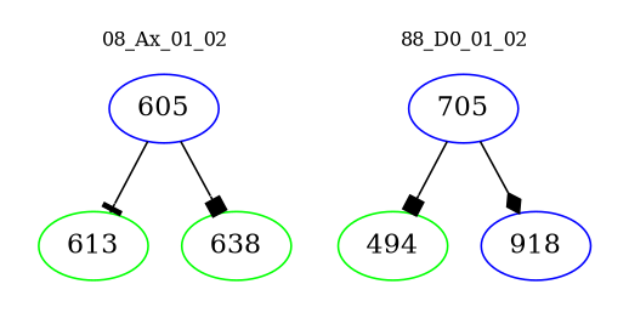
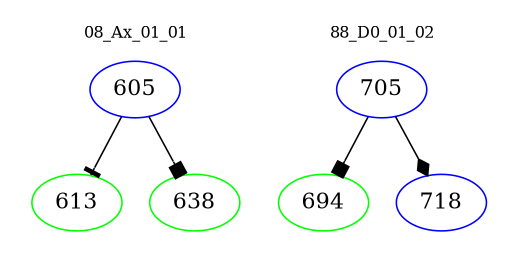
  digraph {
    node [color=blue]
    edge [arrowhead=box color=black]
    n1 [label=605]
    n2 [color=green label=613]
    n3 [color=green label=638]
    n4 [label=705]
-   n5 [color=green label=494]
-   n6 [label=918]
+   n5 [color=green label=694]
+   n6 [label=718]
    subgraph cluster_1 {
      color=white
      fontsize=10
-     label="08_Ax_01_02"
+     label="08_Ax_01_01"
      n1
      n2
      n3
    }
    subgraph cluster_2 {
      color=white
      fontsize=10
      label="88_D0_01_02"
      n4
      n5
      n6
    }
    n1 -> n2 [arrowhead=tee]
    n1 -> n3
    n4 -> n5
    n4 -> n6 [arrowhead=diamond]
  }
